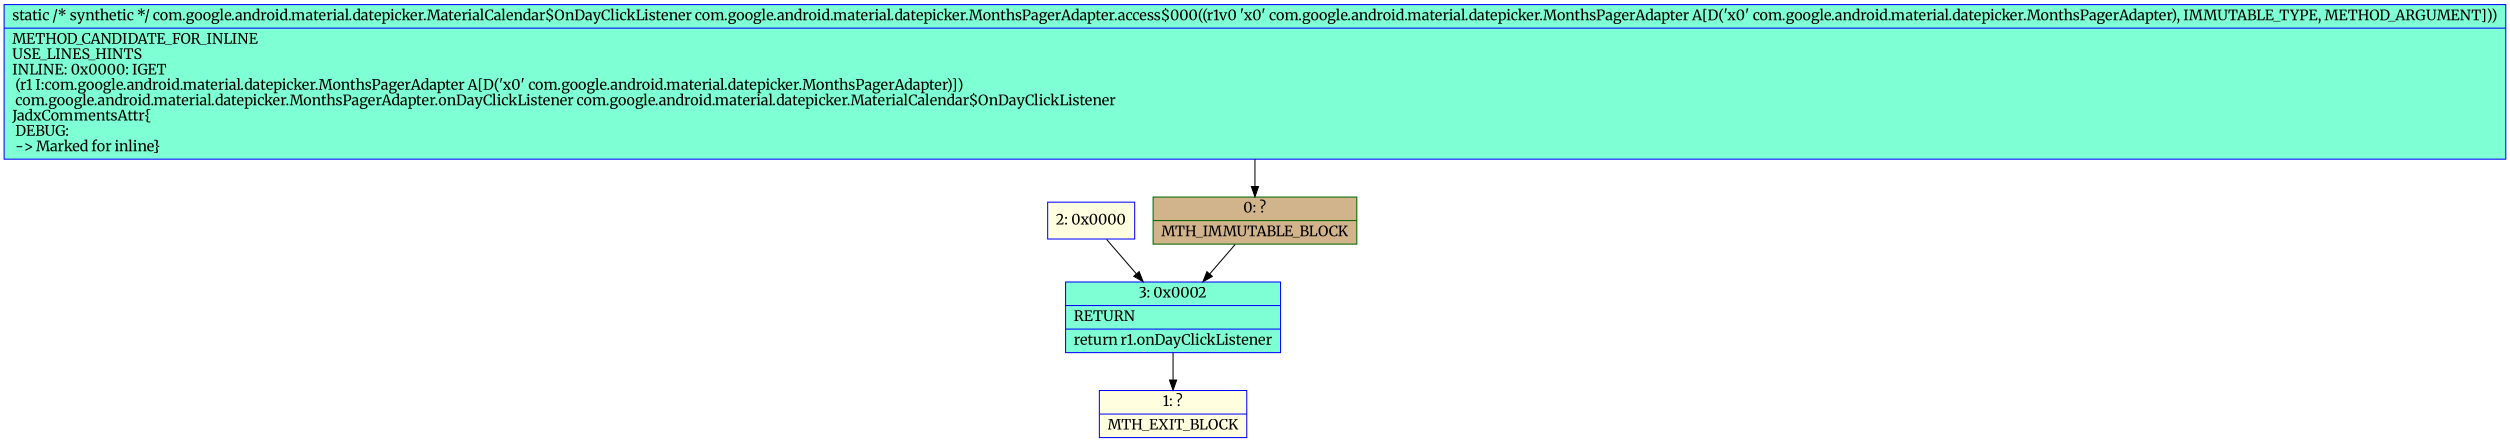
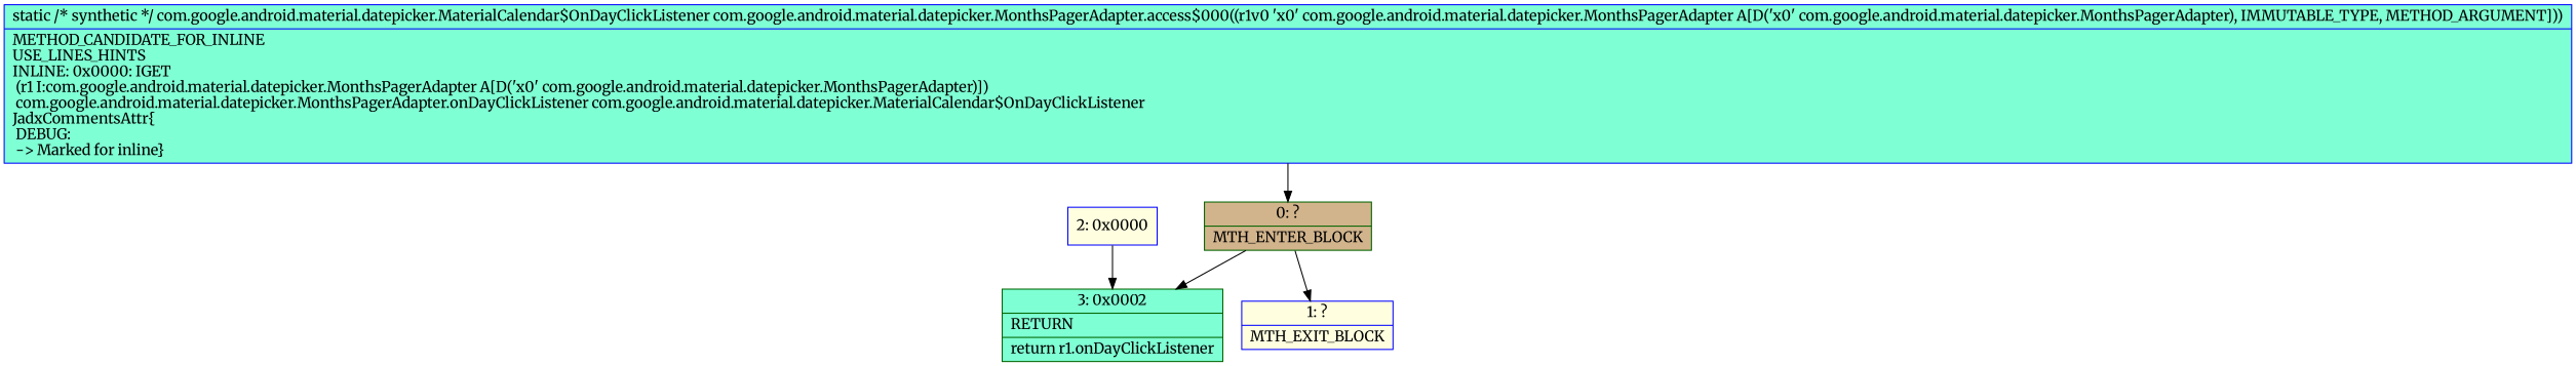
  digraph {
    fontname=Merriweather
    node [color=blue fillcolor=aquamarine fontname=Merriweather shape=record style=filled]
    edge [fontname=Merriweather]
-   n1 [color=darkgreen fillcolor=tan label="{0\:\ ?|MTH_IMMUTABLE_BLOCK\l}"]
-   n2 [label="{3\:\ 0x0002|RETURN\l|return r1.onDayClickListener\l}"]
+   n1 [color=darkgreen fillcolor=tan label="{0\:\ ?|MTH_ENTER_BLOCK\l}"]
+   n2 [color=darkgreen label="{3\:\ 0x0002|RETURN\l|return r1.onDayClickListener\l}"]
    n3 [fillcolor=lightyellow label="{2\:\ 0x0000}"]
    n4 [fillcolor=lightyellow label="{1\:\ ?|MTH_EXIT_BLOCK\l}"]
    n5 [label="{static \/* synthetic *\/ com.google.android.material.datepicker.MaterialCalendar$OnDayClickListener com.google.android.material.datepicker.MonthsPagerAdapter.access$000((r1v0 'x0' com.google.android.material.datepicker.MonthsPagerAdapter A[D('x0' com.google.android.material.datepicker.MonthsPagerAdapter), IMMUTABLE_TYPE, METHOD_ARGUMENT]))  | METHOD_CANDIDATE_FOR_INLINE\lUSE_LINES_HINTS\lINLINE: 0x0000: IGET  \l  (r1 I:com.google.android.material.datepicker.MonthsPagerAdapter A[D('x0' com.google.android.material.datepicker.MonthsPagerAdapter)])\l com.google.android.material.datepicker.MonthsPagerAdapter.onDayClickListener com.google.android.material.datepicker.MaterialCalendar$OnDayClickListener\lJadxCommentsAttr\{\l DEBUG: \l \-\> Marked for inline\}\l}"]
    n1 -> n2
-   n2 -> n4
+   n1 -> n4
    n3 -> n2
    n5 -> n1
  }
